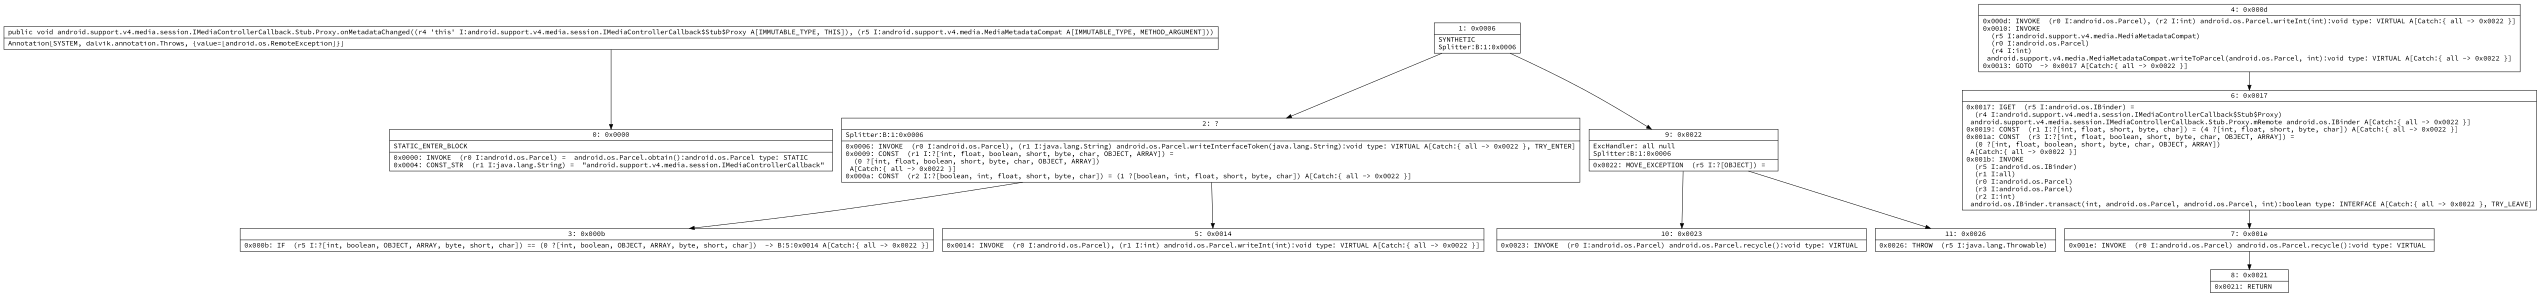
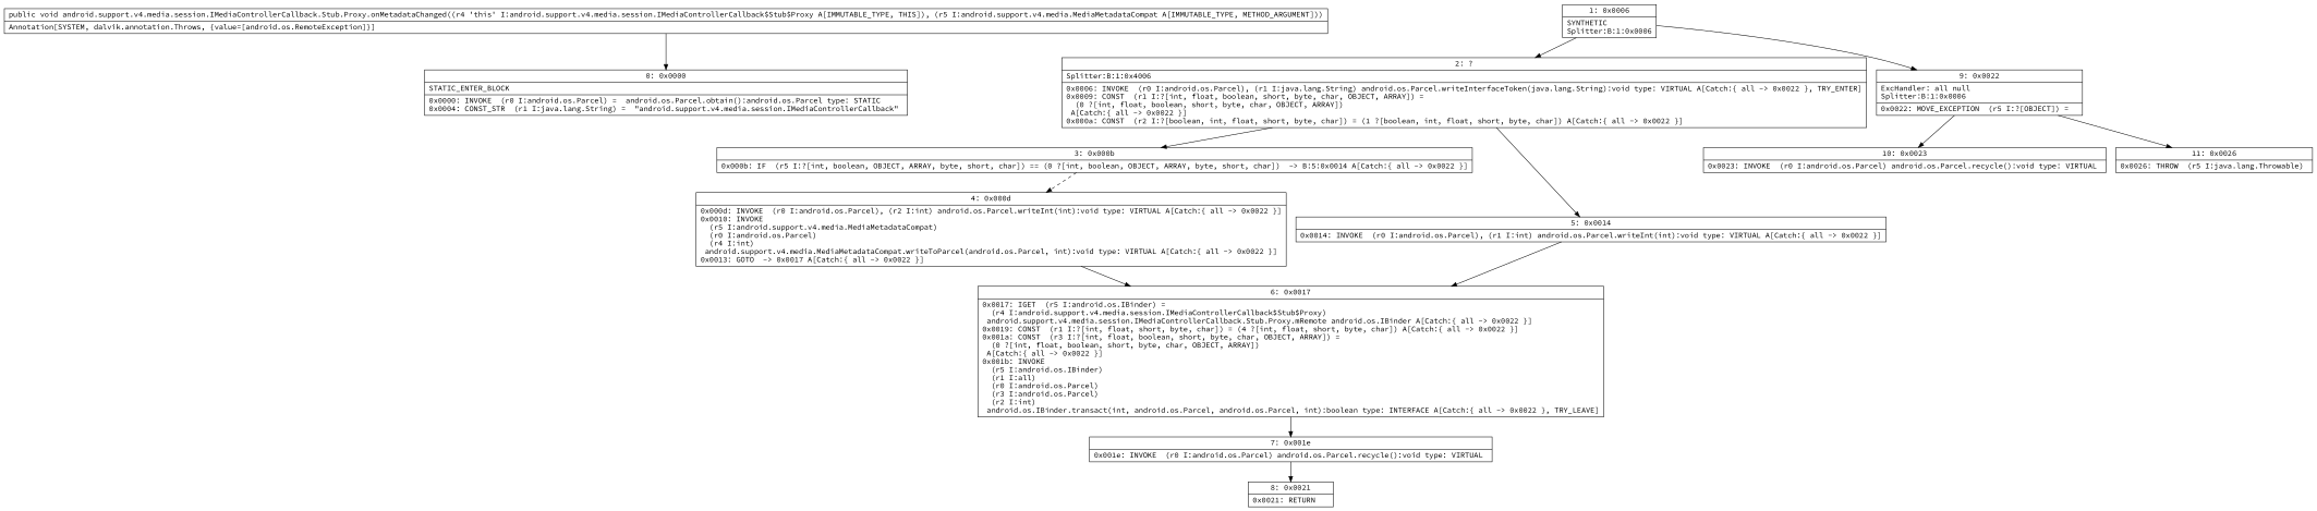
  digraph {
    fontname="Source Code Pro"
    node [fontname="Source Code Pro" shape=record]
    edge [fontname="Source Code Pro"]
    n1 [label="{0\:\ 0x0000|STATIC_ENTER_BLOCK\l|0x0000: INVOKE  (r0 I:android.os.Parcel) =  android.os.Parcel.obtain():android.os.Parcel type: STATIC \l0x0004: CONST_STR  (r1 I:java.lang.String) =  \"android.support.v4.media.session.IMediaControllerCallback\" \l}"]
    n2 [label="{1\:\ 0x0006|SYNTHETIC\lSplitter:B:1:0x0006\l}"]
-   n3 [label="{2\:\ ?|Splitter:B:1:0x0006\l|0x0006: INVOKE  (r0 I:android.os.Parcel), (r1 I:java.lang.String) android.os.Parcel.writeInterfaceToken(java.lang.String):void type: VIRTUAL A[Catch:\{ all \-\> 0x0022 \}, TRY_ENTER]\l0x0009: CONST  (r1 I:?[int, float, boolean, short, byte, char, OBJECT, ARRAY]) = \l  (0 ?[int, float, boolean, short, byte, char, OBJECT, ARRAY])\l A[Catch:\{ all \-\> 0x0022 \}]\l0x000a: CONST  (r2 I:?[boolean, int, float, short, byte, char]) = (1 ?[boolean, int, float, short, byte, char]) A[Catch:\{ all \-\> 0x0022 \}]\l}"]
+   n3 [label="{2\:\ ?|Splitter:B:1:0x4006\l|0x0006: INVOKE  (r0 I:android.os.Parcel), (r1 I:java.lang.String) android.os.Parcel.writeInterfaceToken(java.lang.String):void type: VIRTUAL A[Catch:\{ all \-\> 0x0022 \}, TRY_ENTER]\l0x0009: CONST  (r1 I:?[int, float, boolean, short, byte, char, OBJECT, ARRAY]) = \l  (0 ?[int, float, boolean, short, byte, char, OBJECT, ARRAY])\l A[Catch:\{ all \-\> 0x0022 \}]\l0x000a: CONST  (r2 I:?[boolean, int, float, short, byte, char]) = (1 ?[boolean, int, float, short, byte, char]) A[Catch:\{ all \-\> 0x0022 \}]\l}"]
    n4 [label="{9\:\ 0x0022|ExcHandler: all null\lSplitter:B:1:0x0006\l|0x0022: MOVE_EXCEPTION  (r5 I:?[OBJECT]) =  \l}"]
    n5 [label="{3\:\ 0x000b|0x000b: IF  (r5 I:?[int, boolean, OBJECT, ARRAY, byte, short, char]) == (0 ?[int, boolean, OBJECT, ARRAY, byte, short, char])  \-\> B:5:0x0014 A[Catch:\{ all \-\> 0x0022 \}]\l}"]
    n6 [label="{5\:\ 0x0014|0x0014: INVOKE  (r0 I:android.os.Parcel), (r1 I:int) android.os.Parcel.writeInt(int):void type: VIRTUAL A[Catch:\{ all \-\> 0x0022 \}]\l}"]
    n7 [label="{10\:\ 0x0023|0x0023: INVOKE  (r0 I:android.os.Parcel) android.os.Parcel.recycle():void type: VIRTUAL \l}"]
    n8 [label="{11\:\ 0x0026|0x0026: THROW  (r5 I:java.lang.Throwable) \l}"]
    n9 [label="{4\:\ 0x000d|0x000d: INVOKE  (r0 I:android.os.Parcel), (r2 I:int) android.os.Parcel.writeInt(int):void type: VIRTUAL A[Catch:\{ all \-\> 0x0022 \}]\l0x0010: INVOKE  \l  (r5 I:android.support.v4.media.MediaMetadataCompat)\l  (r0 I:android.os.Parcel)\l  (r4 I:int)\l android.support.v4.media.MediaMetadataCompat.writeToParcel(android.os.Parcel, int):void type: VIRTUAL A[Catch:\{ all \-\> 0x0022 \}]\l0x0013: GOTO  \-\> 0x0017 A[Catch:\{ all \-\> 0x0022 \}]\l}"]
    n10 [label="{6\:\ 0x0017|0x0017: IGET  (r5 I:android.os.IBinder) = \l  (r4 I:android.support.v4.media.session.IMediaControllerCallback$Stub$Proxy)\l android.support.v4.media.session.IMediaControllerCallback.Stub.Proxy.mRemote android.os.IBinder A[Catch:\{ all \-\> 0x0022 \}]\l0x0019: CONST  (r1 I:?[int, float, short, byte, char]) = (4 ?[int, float, short, byte, char]) A[Catch:\{ all \-\> 0x0022 \}]\l0x001a: CONST  (r3 I:?[int, float, boolean, short, byte, char, OBJECT, ARRAY]) = \l  (0 ?[int, float, boolean, short, byte, char, OBJECT, ARRAY])\l A[Catch:\{ all \-\> 0x0022 \}]\l0x001b: INVOKE  \l  (r5 I:android.os.IBinder)\l  (r1 I:all)\l  (r0 I:android.os.Parcel)\l  (r3 I:android.os.Parcel)\l  (r2 I:int)\l android.os.IBinder.transact(int, android.os.Parcel, android.os.Parcel, int):boolean type: INTERFACE A[Catch:\{ all \-\> 0x0022 \}, TRY_LEAVE]\l}"]
    n11 [label="{7\:\ 0x001e|0x001e: INVOKE  (r0 I:android.os.Parcel) android.os.Parcel.recycle():void type: VIRTUAL \l}"]
    n12 [label="{8\:\ 0x0021|0x0021: RETURN   \l}"]
    n13 [label="{public void android.support.v4.media.session.IMediaControllerCallback.Stub.Proxy.onMetadataChanged((r4 'this' I:android.support.v4.media.session.IMediaControllerCallback$Stub$Proxy A[IMMUTABLE_TYPE, THIS]), (r5 I:android.support.v4.media.MediaMetadataCompat A[IMMUTABLE_TYPE, METHOD_ARGUMENT]))  | Annotation[SYSTEM, dalvik.annotation.Throws, \{value=[android.os.RemoteException]\}]\l}"]
    n2 -> n3
    n2 -> n4
    n3 -> n5
    n3 -> n6
    n4 -> n7
    n4 -> n8
+   n5 -> n9 [style=dashed]
+   n6 -> n10
    n9 -> n10
    n10 -> n11
    n11 -> n12
    n13 -> n1
  }
